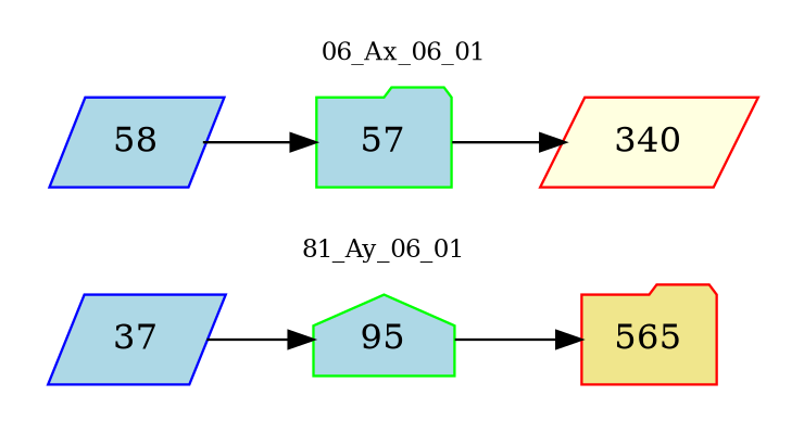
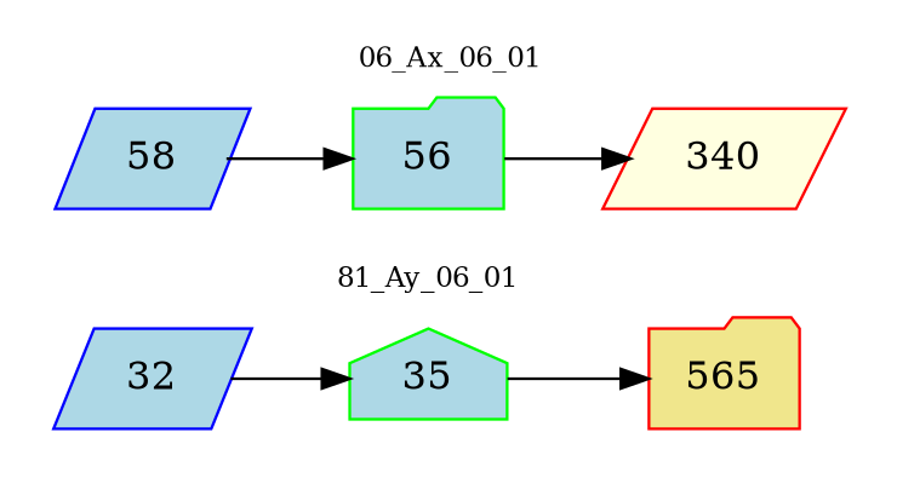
  digraph {
    rankdir=LR
    node [color=blue fillcolor=lightblue shape=parallelogram style=filled]
    edge [color=black]
-   n1 [label=37]
-   n2 [color=green label=95 shape=house]
+   n1 [label=32]
+   n2 [color=green label=35 shape=house]
    n3 [color=red fillcolor=khaki label=565 shape=folder]
    n4 [label=58]
-   n5 [color=green label=57 shape=folder]
+   n5 [color=green label=56 shape=folder]
    n6 [color=red fillcolor=lightyellow label=340]
    subgraph cluster_1 {
      color=white
      fontsize=10
      label="81_Ay_06_01"
      n1
      n2
      n3
    }
    subgraph cluster_2 {
      color=white
      fontsize=10
      label="06_Ax_06_01"
      n4
      n5
      n6
    }
    n1 -> n2
    n2 -> n3
    n4 -> n5
    n5 -> n6
  }
